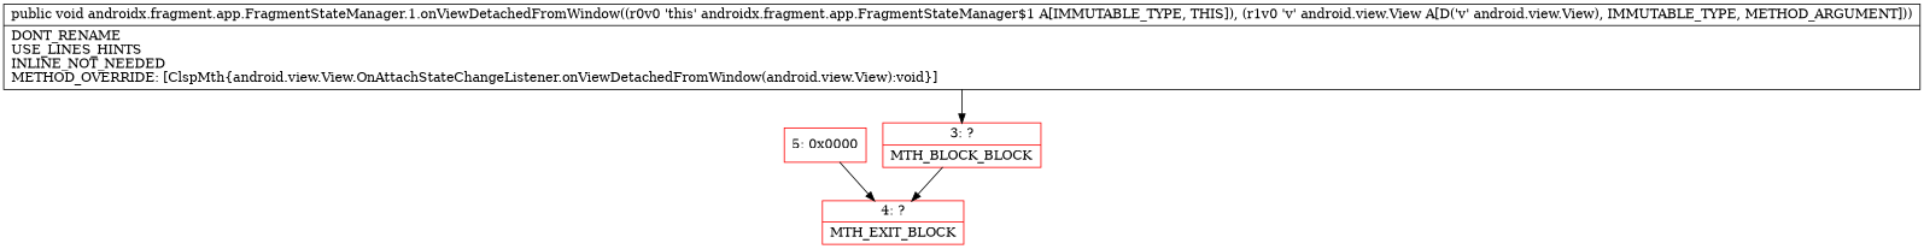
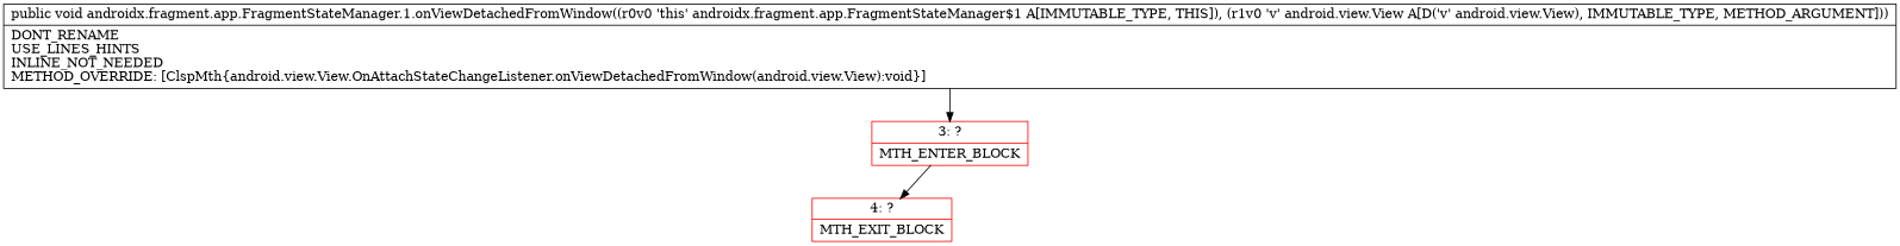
  digraph {
    node [color=red shape=record]
-   n1 [label="{3\:\ ?|MTH_BLOCK_BLOCK\l}"]
+   n1 [label="{3\:\ ?|MTH_ENTER_BLOCK\l}"]
    n2 [label="{4\:\ ?|MTH_EXIT_BLOCK\l}"]
-   n3 [label="{5\:\ 0x0000}"]
    n4 [label="{public void androidx.fragment.app.FragmentStateManager.1.onViewDetachedFromWindow((r0v0 'this' androidx.fragment.app.FragmentStateManager$1 A[IMMUTABLE_TYPE, THIS]), (r1v0 'v' android.view.View A[D('v' android.view.View), IMMUTABLE_TYPE, METHOD_ARGUMENT]))  | DONT_RENAME\lUSE_LINES_HINTS\lINLINE_NOT_NEEDED\lMETHOD_OVERRIDE: [ClspMth\{android.view.View.OnAttachStateChangeListener.onViewDetachedFromWindow(android.view.View):void\}]\l}" color=""]
    subgraph cluster_1 {
      label="R(0)"
    }
    n1 -> n2
-   n3 -> n2
    n4 -> n1
  }
